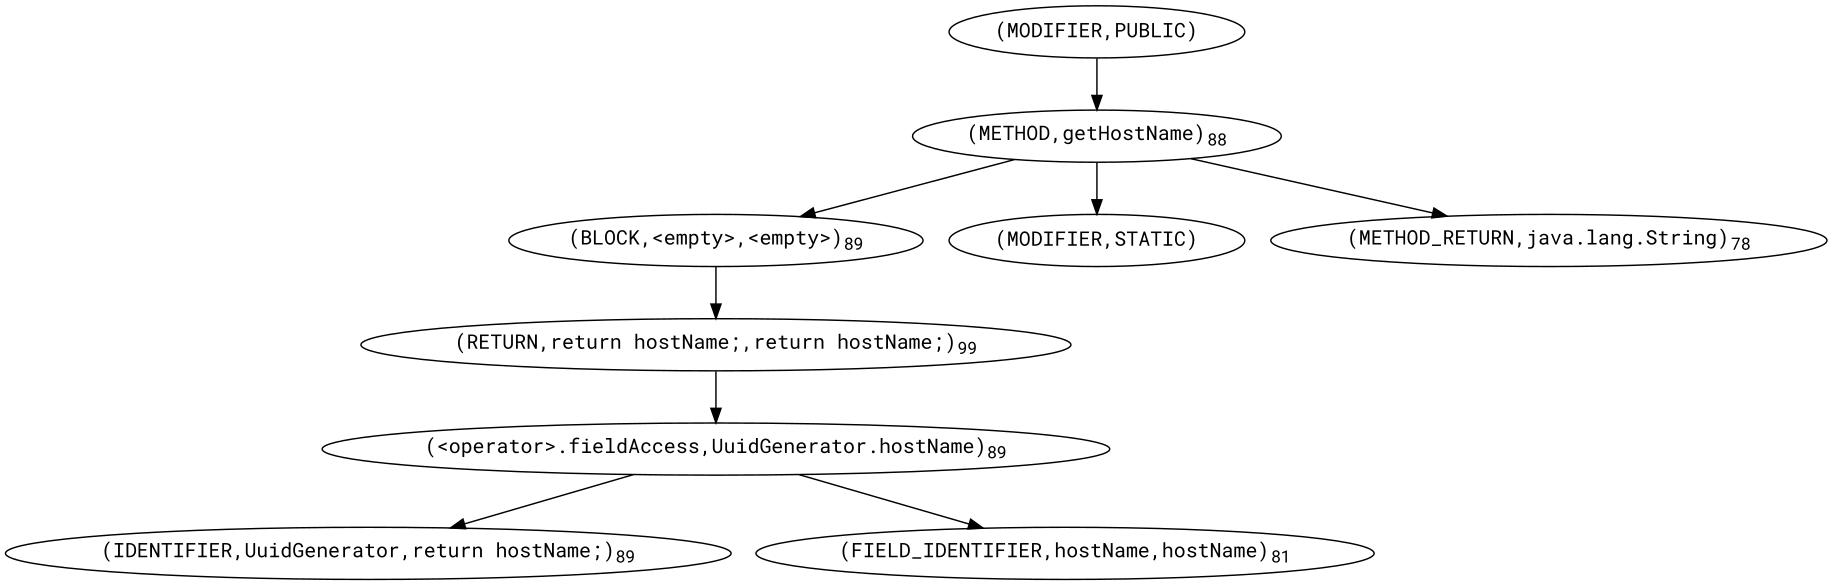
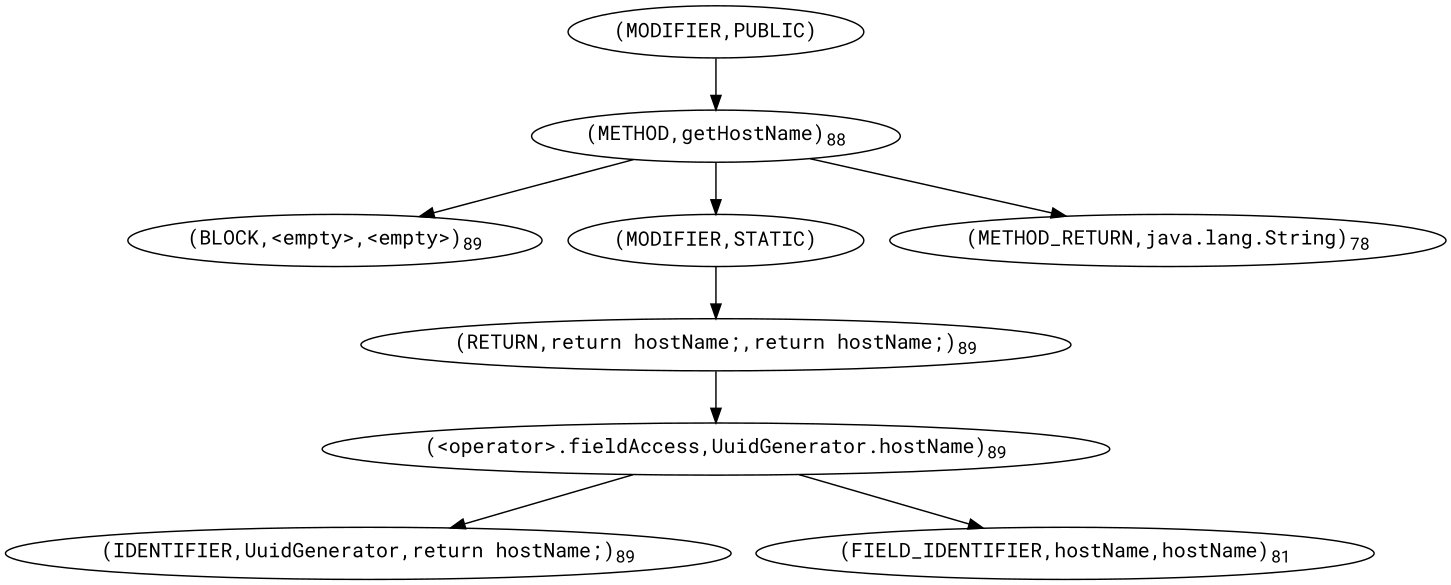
  digraph {
    fontname="Roboto Mono"
    node [fontname="Roboto Mono"]
    edge [fontname="Roboto Mono"]
    n1 [label=<(METHOD,getHostName)<SUB>88</SUB>>]
    n2 [label=<(BLOCK,&lt;empty&gt;,&lt;empty&gt;)<SUB>89</SUB>>]
    n3 [label=<(MODIFIER,STATIC)>]
    n4 [label=<(METHOD_RETURN,java.lang.String)<SUB>78</SUB>>]
-   n5 [label=<(RETURN,return hostName;,return hostName;)<SUB>99</SUB>>]
+   n5 [label=<(RETURN,return hostName;,return hostName;)<SUB>89</SUB>>]
    n6 [label=<(MODIFIER,PUBLIC)>]
    n7 [label=<(&lt;operator&gt;.fieldAccess,UuidGenerator.hostName)<SUB>89</SUB>>]
    n8 [label=<(IDENTIFIER,UuidGenerator,return hostName;)<SUB>89</SUB>>]
    n9 [label=<(FIELD_IDENTIFIER,hostName,hostName)<SUB>81</SUB>>]
    n1 -> n2
    n1 -> n3
    n1 -> n4
-   n2 -> n5
+   n3 -> n5
    n5 -> n7
    n6 -> n1
    n7 -> n8
    n7 -> n9
  }
